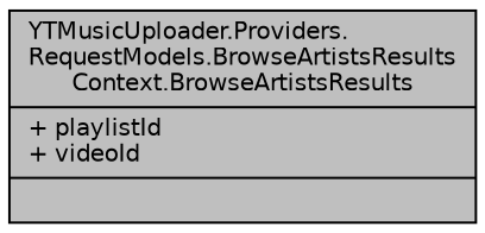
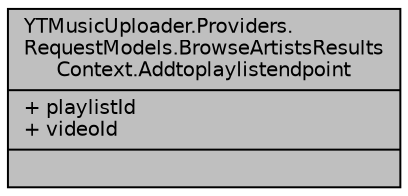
  digraph {
-   n1 [color=black fillcolor=grey75 fontcolor=black fontname=Helvetica fontsize=10 height=0.2 label="{YTMusicUploader.Providers.\lRequestModels.BrowseArtistsResults\lContext.BrowseArtistsResults\n|+ playlistId\l+ videoId\l|}" shape=record style=filled width=0.4]
+   n1 [color=black fillcolor=grey75 fontcolor=black fontname=Helvetica fontsize=10 height=0.2 label="{YTMusicUploader.Providers.\lRequestModels.BrowseArtistsResults\lContext.Addtoplaylistendpoint\n|+ playlistId\l+ videoId\l|}" shape=record style=filled width=0.4]
  }
